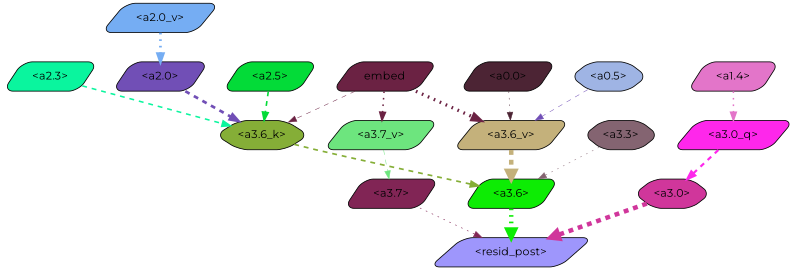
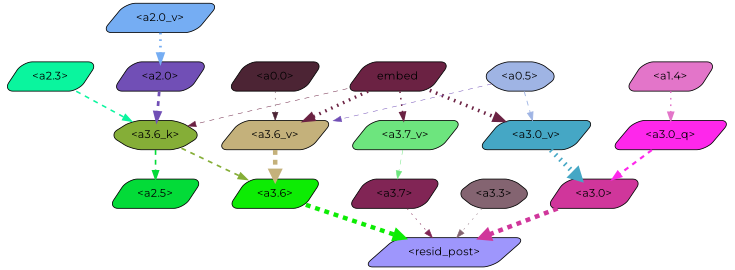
  strict digraph {
    fontname=Montserrat
    splines=true
    node [color=black fontname=Montserrat shape=parallelogram style="filled, rounded"]
    edge [color="#6b2243" fontname=Montserrat penwidth=0.6 style=dashed]
    "<a3.7>" [fillcolor="#812555"]
    "<resid_post>" [fillcolor="#9e96fc"]
    "<a3.6>" [fillcolor="#0dec04"]
    "<a3.3>" [fillcolor="#846471" shape=hexagon]
-   "<a3.0>" [fillcolor="#d0369b" shape=hexagon]
+   "<a3.0>" [fillcolor="#d0369b"]
    "<a3.0_q>" [fillcolor="#fe27eb"]
    "<a3.6_k>" [fillcolor="#85ae37" shape=hexagon]
    "<a3.7_v>" [fillcolor="#6de57e"]
    "<a3.6_v>" [fillcolor="#c4b17b"]
+   "<a3.0_v>" [fillcolor="#45a7c5"]
    "<a1.4>" [fillcolor="#e375c9"]
    "<a2.5>" [fillcolor="#03db38"]
    "<a2.3>" [fillcolor="#0af59e"]
    "<a2.0>" [fillcolor="#714fb6"]
    embed [fillcolor="#6b2243"]
    "<a0.5>" [fillcolor="#9fb4e4" shape=hexagon]
    "<a0.0>" [fillcolor="#4c2434"]
    "<a2.0_v>" [fillcolor="#75adf3"]
    "<a3.7>" -> "<resid_post>" [color="#812555" penwidth=0.7595263123512268 style=dotted]
-   "<a3.6>" -> "<resid_post>" [color="#0dec04" penwidth=5.40013587474823 style=dotted]
-   "<a3.3>" -> "<a3.6>" [color="#846471" style=dotted]
+   "<a3.6>" -> "<resid_post>" [color="#0dec04" penwidth=5.40013587474823]
+   "<a3.3>" -> "<resid_post>" [color="#846471" style=dotted]
    "<a3.0>" -> "<resid_post>" [color="#d0369b" penwidth=5.540827631950378]
    "<a3.0_q>" -> "<a3.0>" [color="#fe27eb" penwidth=2.681713283061981]
    "<a3.6_k>" -> "<a3.6>" [color="#85ae37" penwidth=2.080081820487976]
    "<a3.7_v>" -> "<a3.7>" [color="#6de57e"]
    "<a3.6_v>" -> "<a3.6>" [color="#c4b17b" penwidth=5.522058844566345]
+   "<a3.0_v>" -> "<a3.0>" [color="#45a7c5" penwidth=6.184832274913788 style=dotted]
    "<a1.4>" -> "<a3.0_q>" [color="#e375c9" penwidth=1.8167777061462402 style=dotted]
-   "<a2.5>" -> "<a3.6_k>" [color="#03db38" penwidth=1.998626947402954]
+   "<a3.6_k>" -> "<a2.5>" [color="#03db38" penwidth=1.998626947402954]
    "<a2.3>" -> "<a3.6_k>" [color="#0af59e" penwidth=1.90748929977417]
    "<a2.0>" -> "<a3.6_k>" [color="#714fb6" penwidth=3.3549644947052]
    embed -> "<a3.6_k>"
    embed -> "<a3.7_v>" [penwidth=1.8481524586677551 style=dotted]
    embed -> "<a3.6_v>" [penwidth=4.0683629512786865 style=dotted]
+   embed -> "<a3.0_v>" [penwidth=4.396489858627319 style=dotted]
    "<a0.5>" -> "<a3.6_v>" [color="#714fb6"]
+   "<a0.5>" -> "<a3.0_v>" [color="#9fb4e4" penwidth=1.0967135429382324]
    "<a0.0>" -> "<a3.6_v>" [color="#4c2434" style=dotted]
    "<a2.0_v>" -> "<a2.0>" [color="#75adf3" penwidth=3.3640971779823303 style=dotted]
  }
